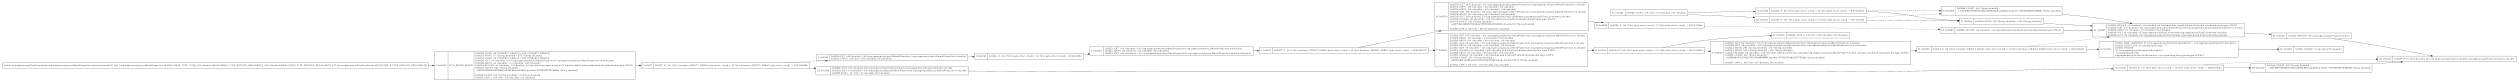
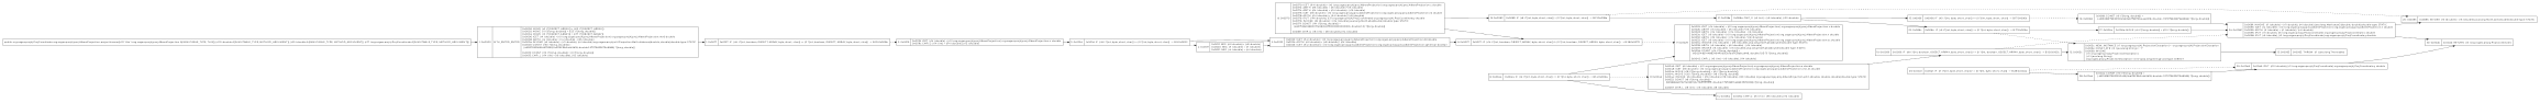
  digraph {
    fontname=Montserrat
    rankdir=LR
    node [fontname=Montserrat shape=record]
    edge [fontname=Montserrat]
    n1 [label="{0\:\ 0x0000|MTH_ENTER_ENTER\l|0x0000: MOVE  (r0 I:?[OBJECT, ARRAY]) = (r22 I:?[OBJECT, ARRAY]) \l0x0002: MOVE  (r1 I:?[long, double]) = (r23 I:?[long, double]) \l0x0004: MOVE  (r3 I:?[OBJECT, ARRAY]) = (r27 I:?[OBJECT, ARRAY]) \l0x0006: IGET  (r4 I:double) = (r0 I:org.osgeo.proj4j.proj.AlbersProjection) org.osgeo.proj4j.proj.AlbersProjection.rho0 double \l0x0008: ARITH  (r4 I:double) = (r4 I:double) \- (r25 I:double) \l0x000a: INVOKE  (r6 I:double) = (r1 I:double), (r4 I:double) org.osgeo.proj4j.util.ProjectionMath.distance(double, double):double type: STATIC \l0x000e: CONST  (r10 I:?[long, double]) = \l  (4609753056924675352(0x3ff921fb54442d18, double:1.5707963267948966) ?[long, double])\l \l0x0013: CONST  (r12 I:?[long, double]) = (0 ?[long, double]) \l0x0015: CMP_L  (r14 I:int) = (r6 I:double), (r12 I:double) \l}"]
    n2 [label="{1\:\ 0x0017|0x0017: IF  (r14 I:?[int, boolean, OBJECT, ARRAY, byte, short, char]) == (0 ?[int, boolean, OBJECT, ARRAY, byte, short, char])  \-\> B:25:0x009b \l}"]
    n3 [label="{2\:\ 0x0019|0x0019: IGET  (r14 I:double) = (r0 I:org.osgeo.proj4j.proj.AlbersProjection) org.osgeo.proj4j.proj.AlbersProjection.n double \l0x001b: CMP_G  (r14 I:int) = (r14 I:double), (r12 I:double) \l}"]
-   n4 [label="{25\:\ 0x009b|0x009b: IPUT  (r12 I:double), (r3 I:org.osgeo.proj4j.ProjCoordinate) org.osgeo.proj4j.ProjCoordinate.x double \l0x009d: IGET  (r1 I:double) = (r0 I:org.osgeo.proj4j.proj.AlbersProjection) org.osgeo.proj4j.proj.AlbersProjection.n double \l0x009f: CMP_L  (r1 I:int) = (r1 I:double), (r12 I:double) \l}"]
    n5 [label="{3\:\ 0x001d|0x001d: IF  (r14 I:?[int, byte, short, char]) \>= (0 ?[int, byte, short, char])  \-\> B:5:0x0022 \l}"]
    n6 [label="{26\:\ 0x00a1|0x00a1: IF  (r1 I:?[int, byte, short, char]) \<= (0 ?[int, byte, short, char])  \-\> B:28:0x00a4 \l}"]
+   n7 [label="{4\:\ 0x001f|0x001f: NEG  (r6 I:double) = (r6 I:double) \l0x0020: NEG  (r1 I:double) = (r1 I:double) \l0x0021: NEG  (r4 I:double) = (r4 I:double) \l}"]
    n8 [label="{5\:\ 0x0022|0x0022: IGET  (r14 I:double) = (r0 I:org.osgeo.proj4j.proj.AlbersProjection) org.osgeo.proj4j.proj.AlbersProjection.dd double \l0x0024: ARITH  (r6 I:double) = (r6 I:double) \/ (r14 I:double) \l0x0025: IGET  (r14 I:boolean) = (r0 I:org.osgeo.proj4j.proj.AlbersProjection) org.osgeo.proj4j.proj.AlbersProjection.spherical boolean \l}"]
    n9 [label="{6\:\ 0x0027|0x0027: IF  (r14 I:?[int, boolean, OBJECT, ARRAY, byte, short, char]) != (0 ?[int, boolean, OBJECT, ARRAY, byte, short, char])  \-\> B:18:0x0070 \l}"]
    n10 [label="{7\:\ 0x0029|0x0029: IGET  (r14 I:double) = (r0 I:org.osgeo.proj4j.proj.AlbersProjection) org.osgeo.proj4j.proj.AlbersProjection.c double \l0x002b: ARITH  (r6 I:double) = (r6 I:double) * (r6 I:double) \l0x002d: ARITH  (r14 I:double) = (r14 I:double) \- (r6 I:double) \l0x002e: IGET  (r6 I:double) = (r0 I:org.osgeo.proj4j.proj.AlbersProjection) org.osgeo.proj4j.proj.AlbersProjection.n double \l0x0030: ARITH  (r16 I:double) = (r14 I:double) \/ (r6 I:double) \l0x0032: IGET  (r6 I:double) = (r0 I:org.osgeo.proj4j.proj.AlbersProjection) org.osgeo.proj4j.proj.AlbersProjection.ec double \l0x0034: INVOKE  (r14 I:double) = (r16 I:double) java.lang.Math.abs(double):double type: STATIC \l0x0038: ARITH  (r6 I:double) = (r6 I:double) \- (r14 I:double) \l0x0039: INVOKE  (r6 I:double) = (r6 I:double) java.lang.Math.abs(double):double type: STATIC \l0x003d: CONST  (r14 I:?[long, double]) = \l  (4502148214488346440(0x3e7ad7f29abcaf48, double:1.0E\-7) ?[long, double])\l \l0x0042: CMP_L  (r6 I:int) = (r6 I:double), (r14 I:double) \l}"]
    n11 [label="{18\:\ 0x0070|0x0070: IGET  (r14 I:double) = (r0 I:org.osgeo.proj4j.proj.AlbersProjection) org.osgeo.proj4j.proj.AlbersProjection.c double \l0x0072: ARITH  (r16 I:double) = (r6 I:double) * (r6 I:double) \l0x0074: ARITH  (r14 I:double) = (r14 I:double) \- (r16 I:double) \l0x0076: IGET  (r8 I:double) = (r0 I:org.osgeo.proj4j.proj.AlbersProjection) org.osgeo.proj4j.proj.AlbersProjection.n2 double \l0x0078: ARITH  (r14 I:double) = (r14 I:double) \/ (r8 I:double) \l0x0079: IPUT  (r14 I:double), (r3 I:org.osgeo.proj4j.ProjCoordinate) org.osgeo.proj4j.ProjCoordinate.y double \l0x007b: INVOKE  (r8 I:double) = (r14 I:double) java.lang.Math.abs(double):double type: STATIC \l0x007f: CONST  (r14 I:?[long, double]) = \l  (4607182418800017408(0x3ff0000000000000, double:1.0) ?[long, double])\l \l0x0081: CMP_G  (r8 I:int) = (r8 I:double), (r14 I:double) \l}"]
    n12 [label="{8\:\ 0x0044|0x0044: IF  (r6 I:?[int, byte, short, char]) \<= (0 ?[int, byte, short, char])  \-\> B:14:0x0064 \l}"]
    n13 [label="{19\:\ 0x0083|0x0083: IF  (r8 I:?[int, byte, short, char]) \> (0 ?[int, byte, short, char])  \-\> B:21:0x008a \l}"]
    n14 [label="{9\:\ 0x0046|0x0046: IGET  (r6 I:double) = (r0 I:org.osgeo.proj4j.proj.AlbersProjection) org.osgeo.proj4j.proj.AlbersProjection.e double \l0x0048: IGET  (r8 I:double) = (r0 I:org.osgeo.proj4j.proj.AlbersProjection) org.osgeo.proj4j.proj.AlbersProjection.one_es double \l0x004a: MOVE  (r18 I:?[long, double]) = (r6 I:?[long, double]) \l0x004c: MOVE  (r20 I:?[long, double]) = (r8 I:?[long, double]) \l0x004e: INVOKE  (r6 I:double) = (r16 I:double), (r18 I:double), (r20 I:double) org.osgeo.proj4j.proj.AlbersProjection.phi1_(double, double, double):double type: STATIC \l0x0052: CONST  (r8 I:?[long, double]) = \l  (9218868437227405311(0x7fefffffffffffff, double:1.7976931348623157E308) ?[long, double])\l \l0x0057: CMP_L  (r8 I:int) = (r6 I:double), (r8 I:double) \l}"]
    n15 [label="{14\:\ 0x0064|0x0064: CMP_G  (r6 I:int) = (r16 I:double), (r12 I:double) \l}"]
    n16 [label="{10\:\ 0x0059|0x0059: IF  (r8 I:?[int, boolean, OBJECT, ARRAY, byte, short, char]) == (0 ?[int, boolean, OBJECT, ARRAY, byte, short, char])  \-\> B:12:0x005c \l}"]
    n17 [label="{12\:\ 0x005c|0x005c: NEW_INSTANCE  (r1 I:org.osgeo.proj4j.ProjectionException) =  org.osgeo.proj4j.ProjectionException \l0x005e: CONST_STR  (r2 I:java.lang.String) =  \"I\" \l0x0060: INVOKE  \l  (r1 I:org.osgeo.proj4j.ProjectionException)\l  (r2 I:java.lang.String)\l org.osgeo.proj4j.ProjectionException.\<init\>(java.lang.String):void type: DIRECT \l}"]
    n18 [label="{24\:\ 0x008f|0x008f: INVOKE  (r1 I:double) = (r1 I:double), (r4 I:double) java.lang.Math.atan2(double, double):double type: STATIC \l0x0093: IGET  (r4 I:double) = (r0 I:org.osgeo.proj4j.proj.AlbersProjection) org.osgeo.proj4j.proj.AlbersProjection.n double \l0x0095: ARITH  (r1 I:double) = (r1 I:double) \/ (r4 I:double) \l0x0096: IPUT  (r1 I:double), (r3 I:org.osgeo.proj4j.ProjCoordinate) org.osgeo.proj4j.ProjCoordinate.x double \l0x0098: IPUT  (r6 I:double), (r3 I:org.osgeo.proj4j.ProjCoordinate) org.osgeo.proj4j.ProjCoordinate.y double \l}"]
    n19 [label="{13\:\ 0x0063|0x0063: THROW  (r1 I:java.lang.Throwable) \l}"]
    n20 [label="{30\:\ 0x00ab|0x00ab: RETURN  (r3 I:org.osgeo.proj4j.ProjCoordinate) \l}"]
    n21 [label="{15\:\ 0x0066|0x0066: IF  (r6 I:?[int, byte, short, char]) \>= (0 ?[int, byte, short, char])  \-\> B:17:0x006e \l}"]
    n22 [label="{16\:\ 0x0068|0x0068: CONST  (r6 I:?[long, double]) = \l  (\-4613618979930100456(0xbff921fb54442d18, double:\-1.5707963267948966) ?[long, double])\l \l}"]
    n23 [label="{17\:\ 0x006e|0x006e: MOVE  (r6 I:?[long, double]) = (r10 I:?[long, double]) \l}"]
    n24 [label="{20\:\ 0x0085|0x0085: INVOKE  (r6 I:double) = (r6 I:double) java.lang.Math.asin(double):double type: STATIC \l}"]
    n25 [label="{21\:\ 0x008a|0x008a: CMP_G  (r6 I:int) = (r6 I:double), (r12 I:double) \l}"]
    n26 [label="{22\:\ 0x008c|0x008c: IF  (r6 I:?[int, byte, short, char]) \>= (0 ?[int, byte, short, char])  \-\> B:17:0x006e \l}"]
    n27 [label="{28\:\ 0x00a4|0x00a4: CONST  (r10 I:?[long, double]) = \l  (\-4613618979930100456(0xbff921fb54442d18, double:\-1.5707963267948966) ?[long, double])\l \l}"]
    n28 [label="{29\:\ 0x00a9|0x00a9: IPUT  (r10 I:double), (r3 I:org.osgeo.proj4j.ProjCoordinate) org.osgeo.proj4j.ProjCoordinate.y double \l}"]
    n29 [label="{public org.osgeo.proj4j.ProjCoordinate org.osgeo.proj4j.proj.AlbersProjection.projectInverse((r22 'this' I:org.osgeo.proj4j.proj.AlbersProjection A[IMMUTABLE_TYPE, THIS]), (r23 I:double A[IMMUTABLE_TYPE, METHOD_ARGUMENT]), (r25 I:double A[IMMUTABLE_TYPE, METHOD_ARGUMENT]), (r27 I:org.osgeo.proj4j.ProjCoordinate A[IMMUTABLE_TYPE, METHOD_ARGUMENT])) }"]
    n1 -> n2
    n2 -> n3 [style=dashed]
-   n2 -> n4
    n3 -> n5
-   n4 -> n6
+   n5 -> n7 [style=dashed]
    n5 -> n8
    n6 -> n27
    n6 -> n28 [style=dashed]
+   n7 -> n8
    n8 -> n9
    n9 -> n10 [style=dashed]
-   n9 -> n11
-   n10 -> n12
+   n11 -> n9
+   n12 -> n10
    n11 -> n13
    n12 -> n14 [style=dashed]
    n12 -> n15
    n13 -> n24 [style=dashed]
+   n13 -> n25
    n14 -> n16
    n16 -> n17
    n16 -> n18 [style=dashed]
    n17 -> n19
    n18 -> n20
    n21 -> n22 [style=dashed]
-   n21 -> n23
    n22 -> n18
    n23 -> n18
-   n24 -> n18
+   n18 -> n24
    n25 -> n21
    n25 -> n26
-   n26 -> n22 [style=dashed]
+   n26 -> n17 [style=dashed]
    n26 -> n23
    n27 -> n28
-   n20 -> n28
+   n28 -> n20
    n29 -> n1
  }
